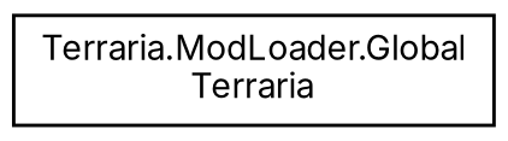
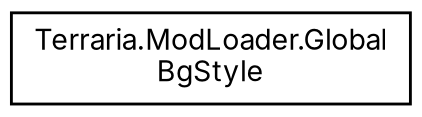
  digraph {
    rankdir=LR
    fontname=Inter
-   n1 [color=black fillcolor=white fontname=Inter fontsize=10 height=0.2 label="Terraria.ModLoader.Global\lTerraria" shape=record style=filled width=0.4]
+   n1 [color=black fillcolor=white fontname=Inter fontsize=10 height=0.2 label="Terraria.ModLoader.Global\lBgStyle" shape=record style=filled width=0.4]
  }
